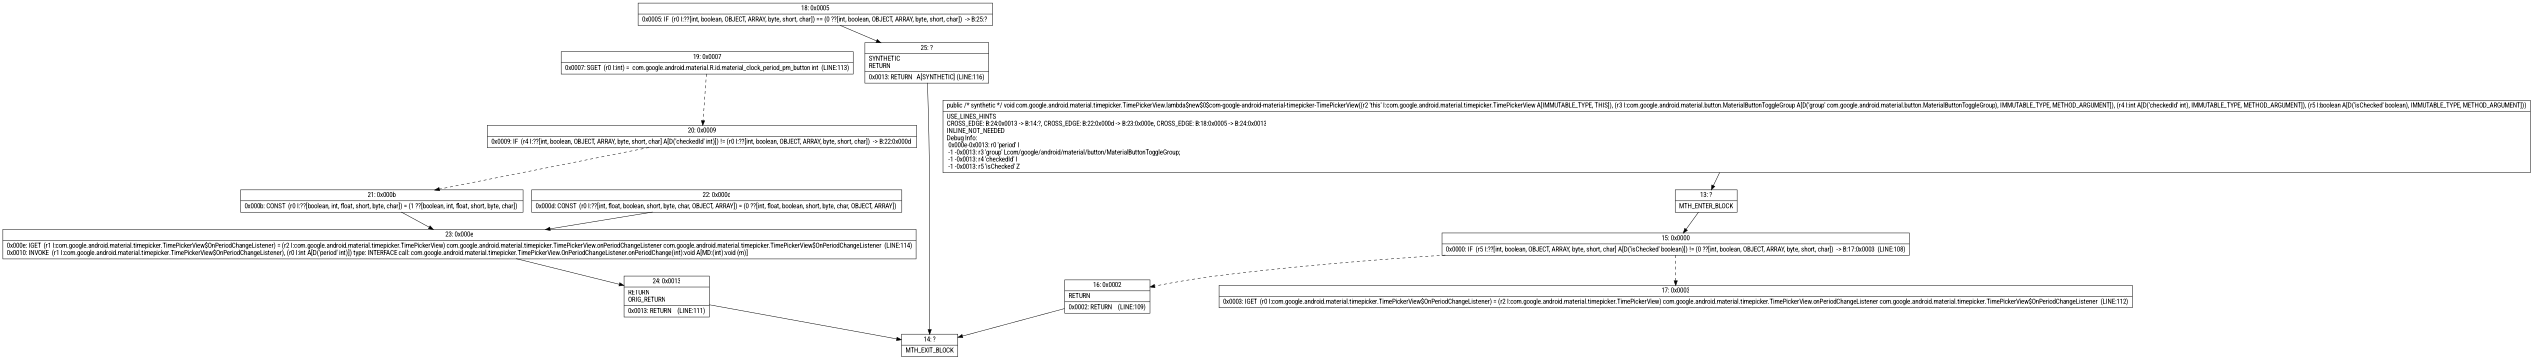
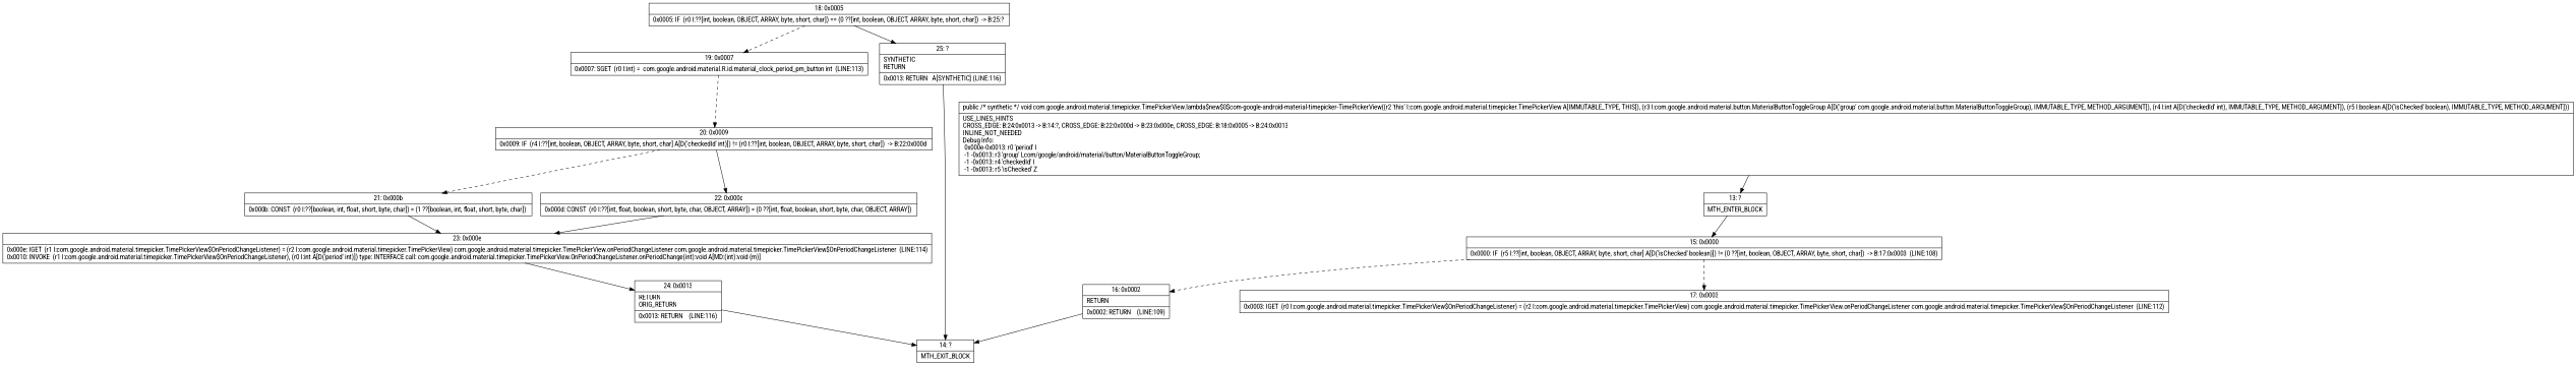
  digraph {
    fontname="Roboto Condensed"
    node [fontname="Roboto Condensed" shape=record]
    edge [fontname="Roboto Condensed"]
    n1 [label="{13\:\ ?|MTH_ENTER_BLOCK\l}"]
    n2 [label="{15\:\ 0x0000|0x0000: IF  (r5 I:??[int, boolean, OBJECT, ARRAY, byte, short, char] A[D('isChecked' boolean)]) != (0 ??[int, boolean, OBJECT, ARRAY, byte, short, char])  \-\> B:17:0x0003  (LINE:108)\l}"]
    n3 [label="{16\:\ 0x0002|RETURN\l|0x0002: RETURN    (LINE:109)\l}"]
    n4 [label="{17\:\ 0x0003|0x0003: IGET  (r0 I:com.google.android.material.timepicker.TimePickerView$OnPeriodChangeListener) = (r2 I:com.google.android.material.timepicker.TimePickerView) com.google.android.material.timepicker.TimePickerView.onPeriodChangeListener com.google.android.material.timepicker.TimePickerView$OnPeriodChangeListener  (LINE:112)\l}"]
    n5 [label="{14\:\ ?|MTH_EXIT_BLOCK\l}"]
    n6 [label="{18\:\ 0x0005|0x0005: IF  (r0 I:??[int, boolean, OBJECT, ARRAY, byte, short, char]) == (0 ??[int, boolean, OBJECT, ARRAY, byte, short, char])  \-\> B:25:? \l}"]
    n7 [label="{19\:\ 0x0007|0x0007: SGET  (r0 I:int) =  com.google.android.material.R.id.material_clock_period_pm_button int  (LINE:113)\l}"]
    n8 [label="{25\:\ ?|SYNTHETIC\lRETURN\l|0x0013: RETURN   A[SYNTHETIC] (LINE:116)\l}"]
    n9 [label="{20\:\ 0x0009|0x0009: IF  (r4 I:??[int, boolean, OBJECT, ARRAY, byte, short, char] A[D('checkedId' int)]) != (r0 I:??[int, boolean, OBJECT, ARRAY, byte, short, char])  \-\> B:22:0x000d \l}"]
    n10 [label="{21\:\ 0x000b|0x000b: CONST  (r0 I:??[boolean, int, float, short, byte, char]) = (1 ??[boolean, int, float, short, byte, char]) \l}"]
    n11 [label="{22\:\ 0x000d|0x000d: CONST  (r0 I:??[int, float, boolean, short, byte, char, OBJECT, ARRAY]) = (0 ??[int, float, boolean, short, byte, char, OBJECT, ARRAY]) \l}"]
    n12 [label="{23\:\ 0x000e|0x000e: IGET  (r1 I:com.google.android.material.timepicker.TimePickerView$OnPeriodChangeListener) = (r2 I:com.google.android.material.timepicker.TimePickerView) com.google.android.material.timepicker.TimePickerView.onPeriodChangeListener com.google.android.material.timepicker.TimePickerView$OnPeriodChangeListener  (LINE:114)\l0x0010: INVOKE  (r1 I:com.google.android.material.timepicker.TimePickerView$OnPeriodChangeListener), (r0 I:int A[D('period' int)]) type: INTERFACE call: com.google.android.material.timepicker.TimePickerView.OnPeriodChangeListener.onPeriodChange(int):void A[MD:(int):void (m)]\l}"]
-   n13 [label="{24\:\ 0x0013|RETURN\lORIG_RETURN\l|0x0013: RETURN    (LINE:111)\l}"]
+   n13 [label="{24\:\ 0x0013|RETURN\lORIG_RETURN\l|0x0013: RETURN    (LINE:116)\l}"]
    n14 [label="{public \/* synthetic *\/ void com.google.android.material.timepicker.TimePickerView.lambda$new$0$com\-google\-android\-material\-timepicker\-TimePickerView((r2 'this' I:com.google.android.material.timepicker.TimePickerView A[IMMUTABLE_TYPE, THIS]), (r3 I:com.google.android.material.button.MaterialButtonToggleGroup A[D('group' com.google.android.material.button.MaterialButtonToggleGroup), IMMUTABLE_TYPE, METHOD_ARGUMENT]), (r4 I:int A[D('checkedId' int), IMMUTABLE_TYPE, METHOD_ARGUMENT]), (r5 I:boolean A[D('isChecked' boolean), IMMUTABLE_TYPE, METHOD_ARGUMENT]))  | USE_LINES_HINTS\lCROSS_EDGE: B:24:0x0013 \-\> B:14:?, CROSS_EDGE: B:22:0x000d \-\> B:23:0x000e, CROSS_EDGE: B:18:0x0005 \-\> B:24:0x0013\lINLINE_NOT_NEEDED\lDebug Info:\l  0x000e\-0x0013: r0 'period' I\l  \-1 \-0x0013: r3 'group' Lcom\/google\/android\/material\/button\/MaterialButtonToggleGroup;\l  \-1 \-0x0013: r4 'checkedId' I\l  \-1 \-0x0013: r5 'isChecked' Z\l}"]
    n1 -> n2
    n2 -> n3 [style=dashed]
    n2 -> n4 [style=dashed]
    n3 -> n5
+   n6 -> n7 [style=dashed]
    n6 -> n8
    n7 -> n9 [style=dashed]
    n8 -> n5
    n9 -> n10 [style=dashed]
+   n9 -> n11
    n10 -> n12
    n11 -> n12
    n12 -> n13
    n13 -> n5
    n14 -> n1
  }
